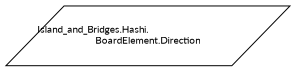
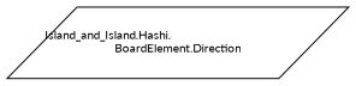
  digraph {
    rankdir=LR
    fontname=Lato
-   n1 [color=black fillcolor=white fontname=Lato fontsize=10 height=0.2 label="Island_and_Bridges.Hashi.\lBoardElement.Direction" shape=parallelogram style=filled width=0.4]
+   n1 [color=black fillcolor=white fontname=Lato fontsize=10 height=0.2 label="Island_and_Island.Hashi.\lBoardElement.Direction" shape=parallelogram style=filled width=0.4]
  }
